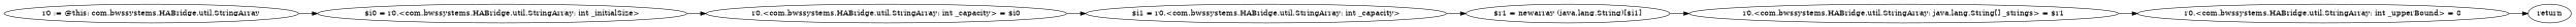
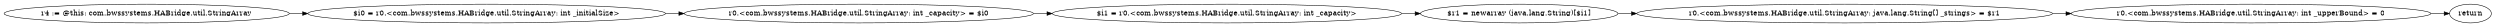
  digraph {
    rankdir=LR
-   "r0 := @this: com.bwssystems.HABridge.util.StringArray"
+   "r0 := @this: com.bwssystems.HABridge.util.StringArray" [label="r4 := @this: com.bwssystems.HABridge.util.StringArray"]
    "$i0 = r0.<com.bwssystems.HABridge.util.StringArray: int _initialSize>"
    "r0.<com.bwssystems.HABridge.util.StringArray: int _capacity> = $i0"
    "$i1 = r0.<com.bwssystems.HABridge.util.StringArray: int _capacity>"
    "$r1 = newarray (java.lang.String)[$i1]"
    "r0.<com.bwssystems.HABridge.util.StringArray: java.lang.String[] _strings> = $r1"
    "r0.<com.bwssystems.HABridge.util.StringArray: int _upperBound> = 0"
    return
    "r0 := @this: com.bwssystems.HABridge.util.StringArray" -> "$i0 = r0.<com.bwssystems.HABridge.util.StringArray: int _initialSize>"
    "$i0 = r0.<com.bwssystems.HABridge.util.StringArray: int _initialSize>" -> "r0.<com.bwssystems.HABridge.util.StringArray: int _capacity> = $i0"
    "r0.<com.bwssystems.HABridge.util.StringArray: int _capacity> = $i0" -> "$i1 = r0.<com.bwssystems.HABridge.util.StringArray: int _capacity>"
    "$i1 = r0.<com.bwssystems.HABridge.util.StringArray: int _capacity>" -> "$r1 = newarray (java.lang.String)[$i1]"
    "$r1 = newarray (java.lang.String)[$i1]" -> "r0.<com.bwssystems.HABridge.util.StringArray: java.lang.String[] _strings> = $r1"
    "r0.<com.bwssystems.HABridge.util.StringArray: java.lang.String[] _strings> = $r1" -> "r0.<com.bwssystems.HABridge.util.StringArray: int _upperBound> = 0"
    "r0.<com.bwssystems.HABridge.util.StringArray: int _upperBound> = 0" -> return
  }
